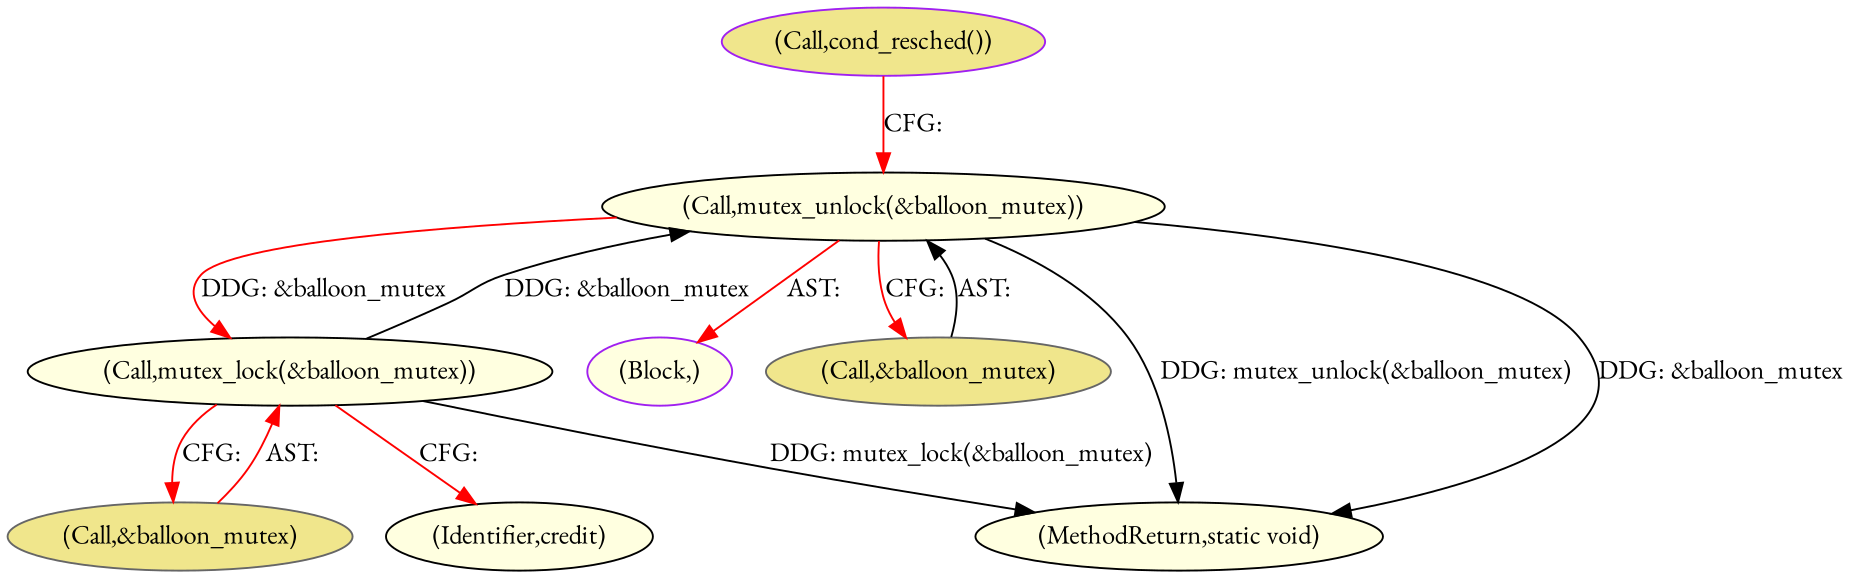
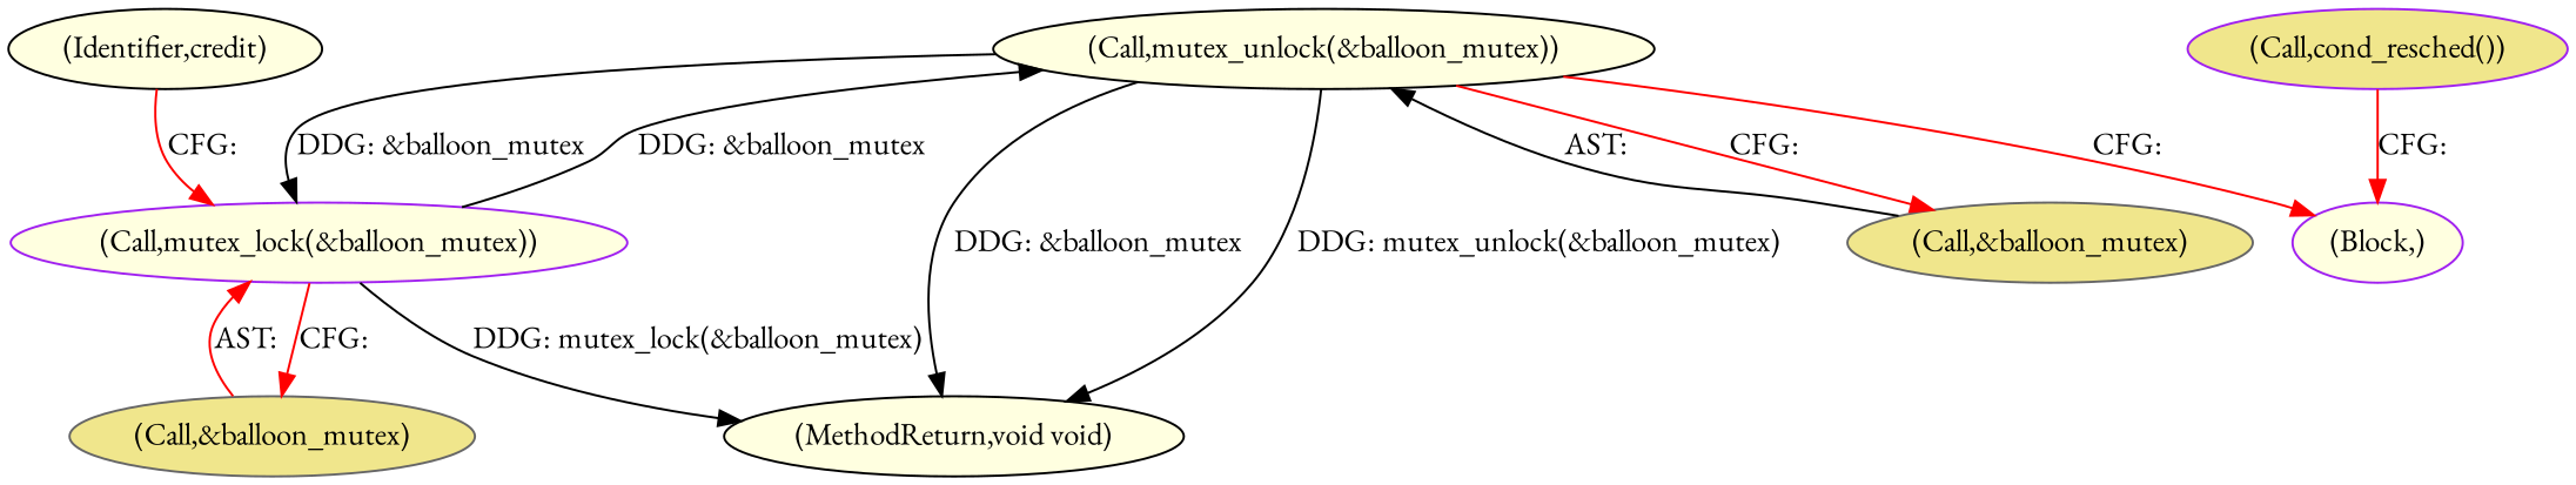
  digraph {
    fontname="EB Garamond"
    node [color=black fillcolor=lightyellow fontname="EB Garamond" style=filled]
    edge [color=black fontname="EB Garamond"]
    n1 [label="(Call,mutex_unlock(&balloon_mutex))"]
-   n2 [label="(Call,mutex_lock(&balloon_mutex))"]
+   n2 [color=purple label="(Call,mutex_lock(&balloon_mutex))"]
    n3 [color=purple label="(Block,)"]
    n4 [color=gray40 fillcolor=khaki label="(Call,&balloon_mutex)"]
-   n5 [label="(MethodReturn,static void)"]
+   n5 [label="(MethodReturn,void void)"]
    n6 [color=gray40 fillcolor=khaki label="(Call,&balloon_mutex)"]
    n7 [color=purple fillcolor=khaki label="(Call,cond_resched())"]
    n8 [label="(Identifier,credit)"]
-   n1 -> n2 [color=red label="DDG: &balloon_mutex"]
-   n1 -> n3 [color=red label="AST: "]
+   n1 -> n2 [label="DDG: &balloon_mutex"]
+   n1 -> n3 [color=red label="CFG: "]
    n1 -> n4 [color=red label="CFG: "]
    n1 -> n5 [label="DDG: mutex_unlock(&balloon_mutex)"]
    n1 -> n5 [label="DDG: &balloon_mutex"]
    n2 -> n1 [label="DDG: &balloon_mutex"]
    n2 -> n5 [label="DDG: mutex_lock(&balloon_mutex)"]
    n2 -> n6 [color=red label="CFG: "]
    n4 -> n1 [label="AST: "]
    n6 -> n2 [color=red label="AST: "]
-   n7 -> n1 [color=red label="CFG: "]
-   n2 -> n8 [color=red label="CFG: "]
+   n7 -> n3 [color=red label="CFG: "]
+   n8 -> n2 [color=red label="CFG: "]
  }
